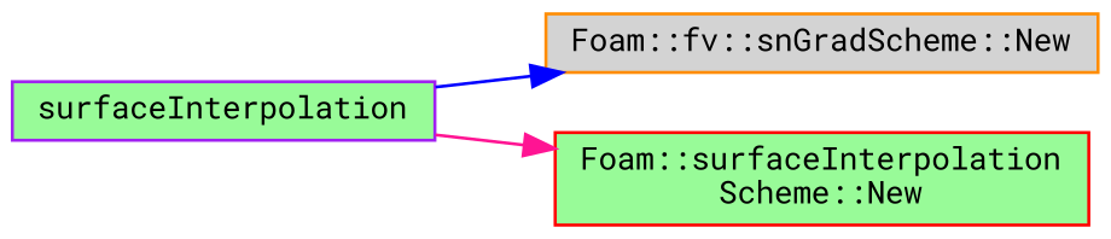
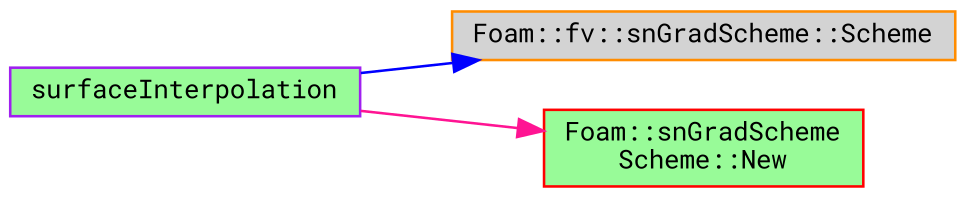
  digraph {
    fontname="Roboto Mono"
    rankdir=LR
    node [fillcolor=palegreen fontname="Roboto Mono" fontsize=10 shape=record style=filled]
    edge [fontname="Roboto Mono" fontsize=10 labelfontname=Helvetica labelfontsize=10 style=solid]
    n1 [color=purple fontcolor=black height=0.2 label=surfaceInterpolation width=0.4]
-   n2 [color=darkorange fillcolor=lightgrey height=0.2 label="Foam::fv::snGradScheme::New" width=0.4]
-   n3 [color=red height=0.2 label="Foam::surfaceInterpolation\lScheme::New" width=0.4]
+   n2 [color=darkorange fillcolor=lightgrey height=0.2 label="Foam::fv::snGradScheme::Scheme" width=0.4]
+   n3 [color=red height=0.2 label="Foam::snGradScheme\lScheme::New" width=0.4]
    n1 -> n2 [color=blue]
    n1 -> n3 [color=deeppink]
  }
